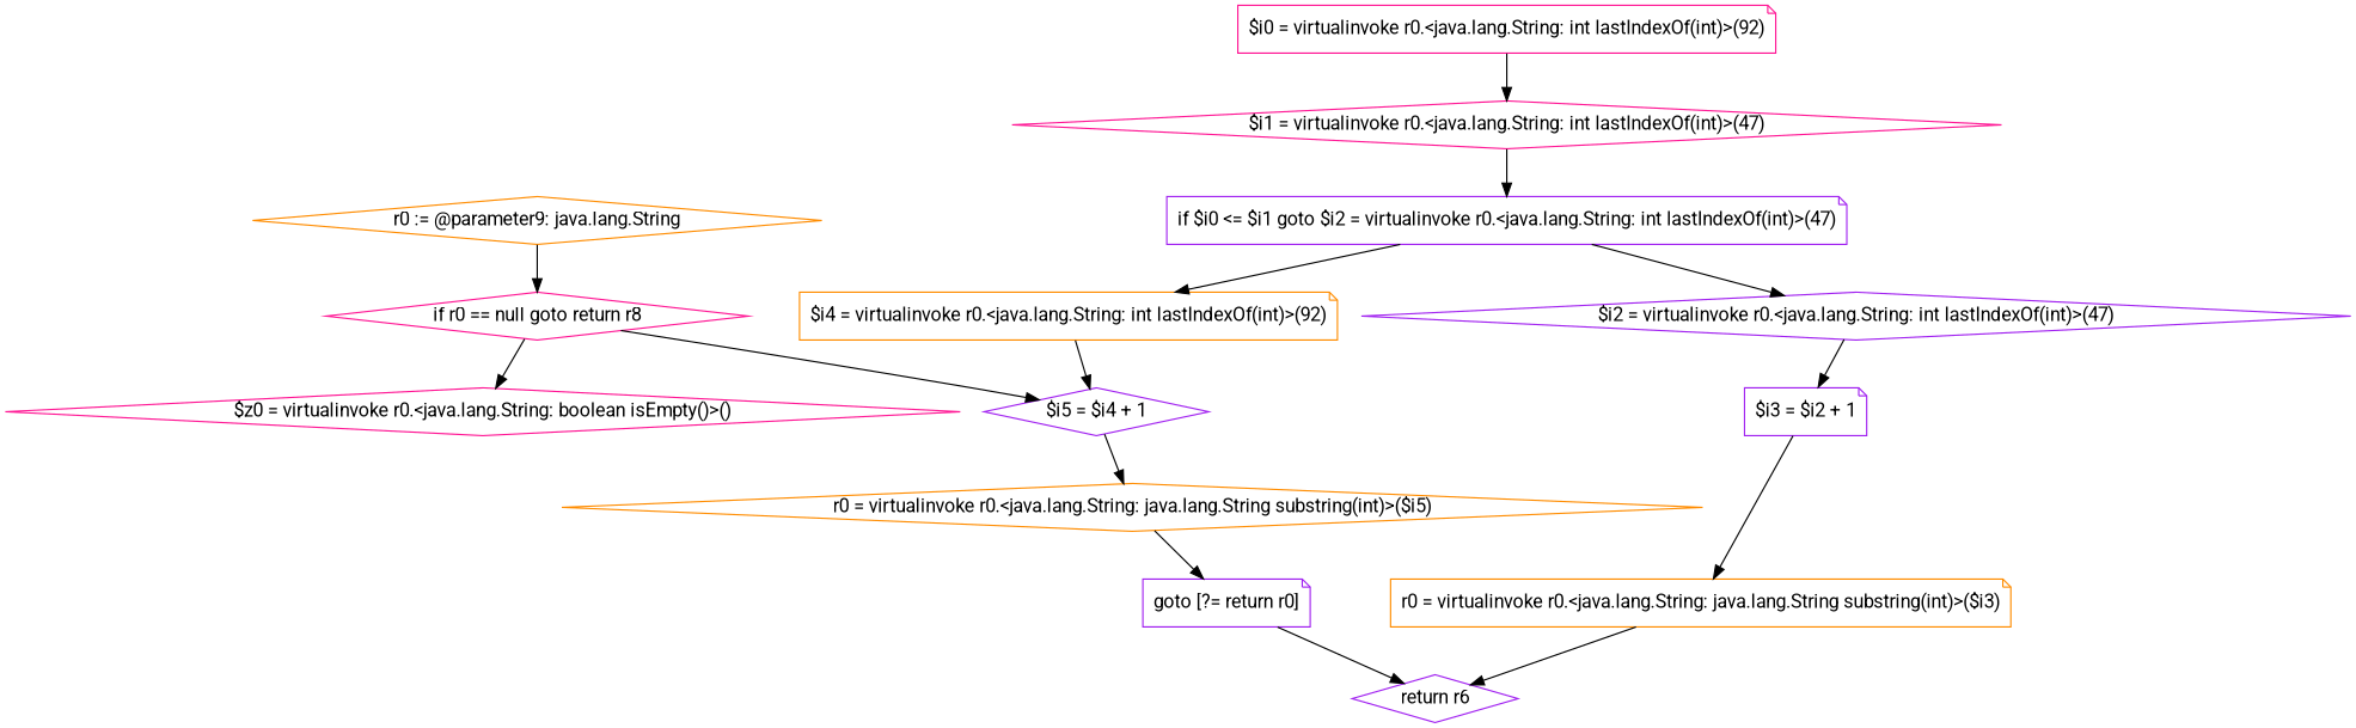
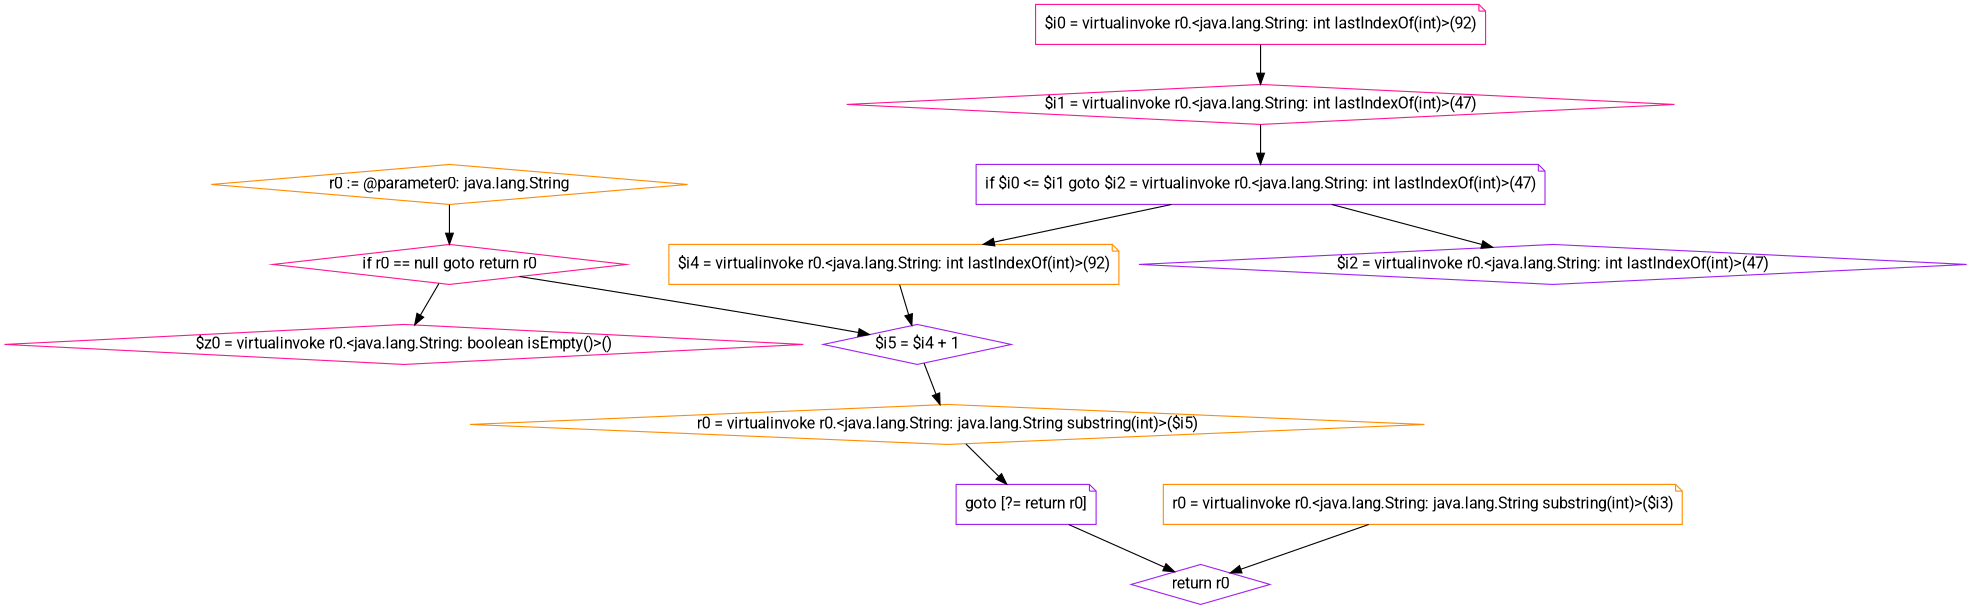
  digraph {
    fontname=Roboto
    node [color=purple fontname=Roboto shape=diamond]
    edge [fontname=Roboto]
-   "r0 := @parameter0: java.lang.String" [color=darkorange label="r0 := @parameter9: java.lang.String"]
-   "if r0 == null goto return r0" [color=deeppink label="if r0 == null goto return r8"]
+   "r0 := @parameter0: java.lang.String" [color=darkorange]
+   "if r0 == null goto return r0" [color=deeppink]
    "$z0 = virtualinvoke r0.<java.lang.String: boolean isEmpty()>()" [color=deeppink]
    "$i5 = $i4 + 1"
    "$i0 = virtualinvoke r0.<java.lang.String: int lastIndexOf(int)>(92)" [color=deeppink shape=note]
    "$i1 = virtualinvoke r0.<java.lang.String: int lastIndexOf(int)>(47)" [color=deeppink]
    "if $i0 <= $i1 goto $i2 = virtualinvoke r0.<java.lang.String: int lastIndexOf(int)>(47)" [shape=note]
    "$i4 = virtualinvoke r0.<java.lang.String: int lastIndexOf(int)>(92)" [color=darkorange shape=note]
    "$i2 = virtualinvoke r0.<java.lang.String: int lastIndexOf(int)>(47)"
-   "$i3 = $i2 + 1" [shape=note]
    "r0 = virtualinvoke r0.<java.lang.String: java.lang.String substring(int)>($i5)" [color=darkorange]
    "goto [?= return r0]" [shape=note]
-   "return r0" [label="return r6"]
+   "return r0"
    "r0 = virtualinvoke r0.<java.lang.String: java.lang.String substring(int)>($i3)" [color=darkorange shape=note]
    "r0 := @parameter0: java.lang.String" -> "if r0 == null goto return r0"
    "if r0 == null goto return r0" -> "$z0 = virtualinvoke r0.<java.lang.String: boolean isEmpty()>()"
    "if r0 == null goto return r0" -> "$i5 = $i4 + 1"
    "$i5 = $i4 + 1" -> "r0 = virtualinvoke r0.<java.lang.String: java.lang.String substring(int)>($i5)"
    "$i0 = virtualinvoke r0.<java.lang.String: int lastIndexOf(int)>(92)" -> "$i1 = virtualinvoke r0.<java.lang.String: int lastIndexOf(int)>(47)"
    "$i1 = virtualinvoke r0.<java.lang.String: int lastIndexOf(int)>(47)" -> "if $i0 <= $i1 goto $i2 = virtualinvoke r0.<java.lang.String: int lastIndexOf(int)>(47)"
    "if $i0 <= $i1 goto $i2 = virtualinvoke r0.<java.lang.String: int lastIndexOf(int)>(47)" -> "$i4 = virtualinvoke r0.<java.lang.String: int lastIndexOf(int)>(92)"
    "if $i0 <= $i1 goto $i2 = virtualinvoke r0.<java.lang.String: int lastIndexOf(int)>(47)" -> "$i2 = virtualinvoke r0.<java.lang.String: int lastIndexOf(int)>(47)"
    "$i4 = virtualinvoke r0.<java.lang.String: int lastIndexOf(int)>(92)" -> "$i5 = $i4 + 1"
-   "$i2 = virtualinvoke r0.<java.lang.String: int lastIndexOf(int)>(47)" -> "$i3 = $i2 + 1"
-   "$i3 = $i2 + 1" -> "r0 = virtualinvoke r0.<java.lang.String: java.lang.String substring(int)>($i3)"
    "r0 = virtualinvoke r0.<java.lang.String: java.lang.String substring(int)>($i5)" -> "goto [?= return r0]"
    "goto [?= return r0]" -> "return r0"
    "r0 = virtualinvoke r0.<java.lang.String: java.lang.String substring(int)>($i3)" -> "return r0"
  }
